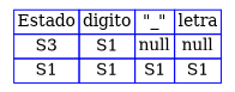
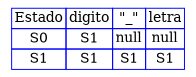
  digraph {
    rankdir=LR
-   n1 [label=<       <table border='0' cellborder='1' color='blue' cellspacing='0'> <tr><td>Estado</td><td>digito</td><td>"_"</td><td>letra</td></tr> <tr><td>S3</td><td>S1</td><td>null</td><td>null</td></tr> <tr><td>S1</td><td>S1</td><td>S1</td><td>S1</td></tr> </table>      > shape=plaintext]
+   n1 [label=<       <table border='0' cellborder='1' color='blue' cellspacing='0'> <tr><td>Estado</td><td>digito</td><td>"_"</td><td>letra</td></tr> <tr><td>S0</td><td>S1</td><td>null</td><td>null</td></tr> <tr><td>S1</td><td>S1</td><td>S1</td><td>S1</td></tr> </table>      > shape=plaintext]
  }
